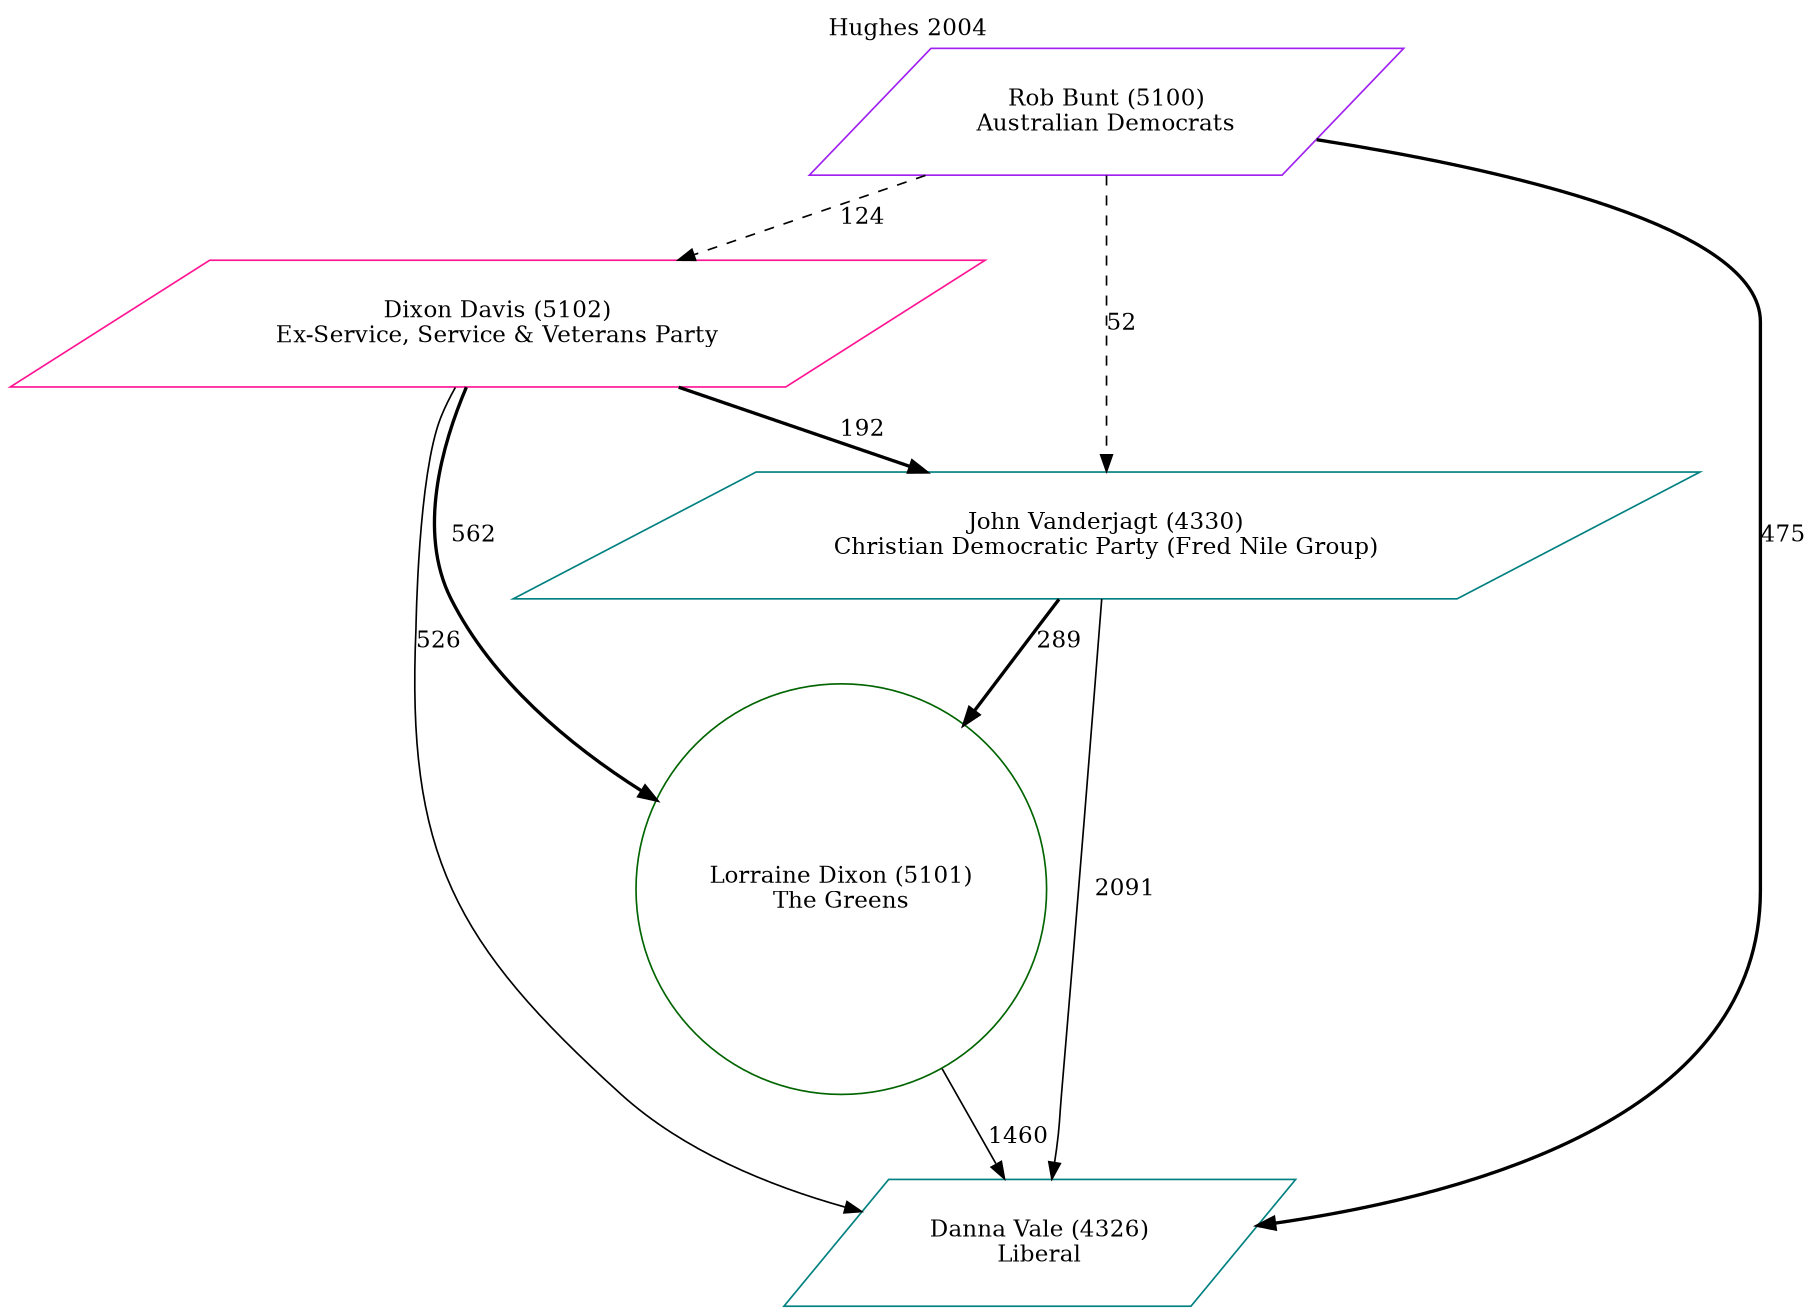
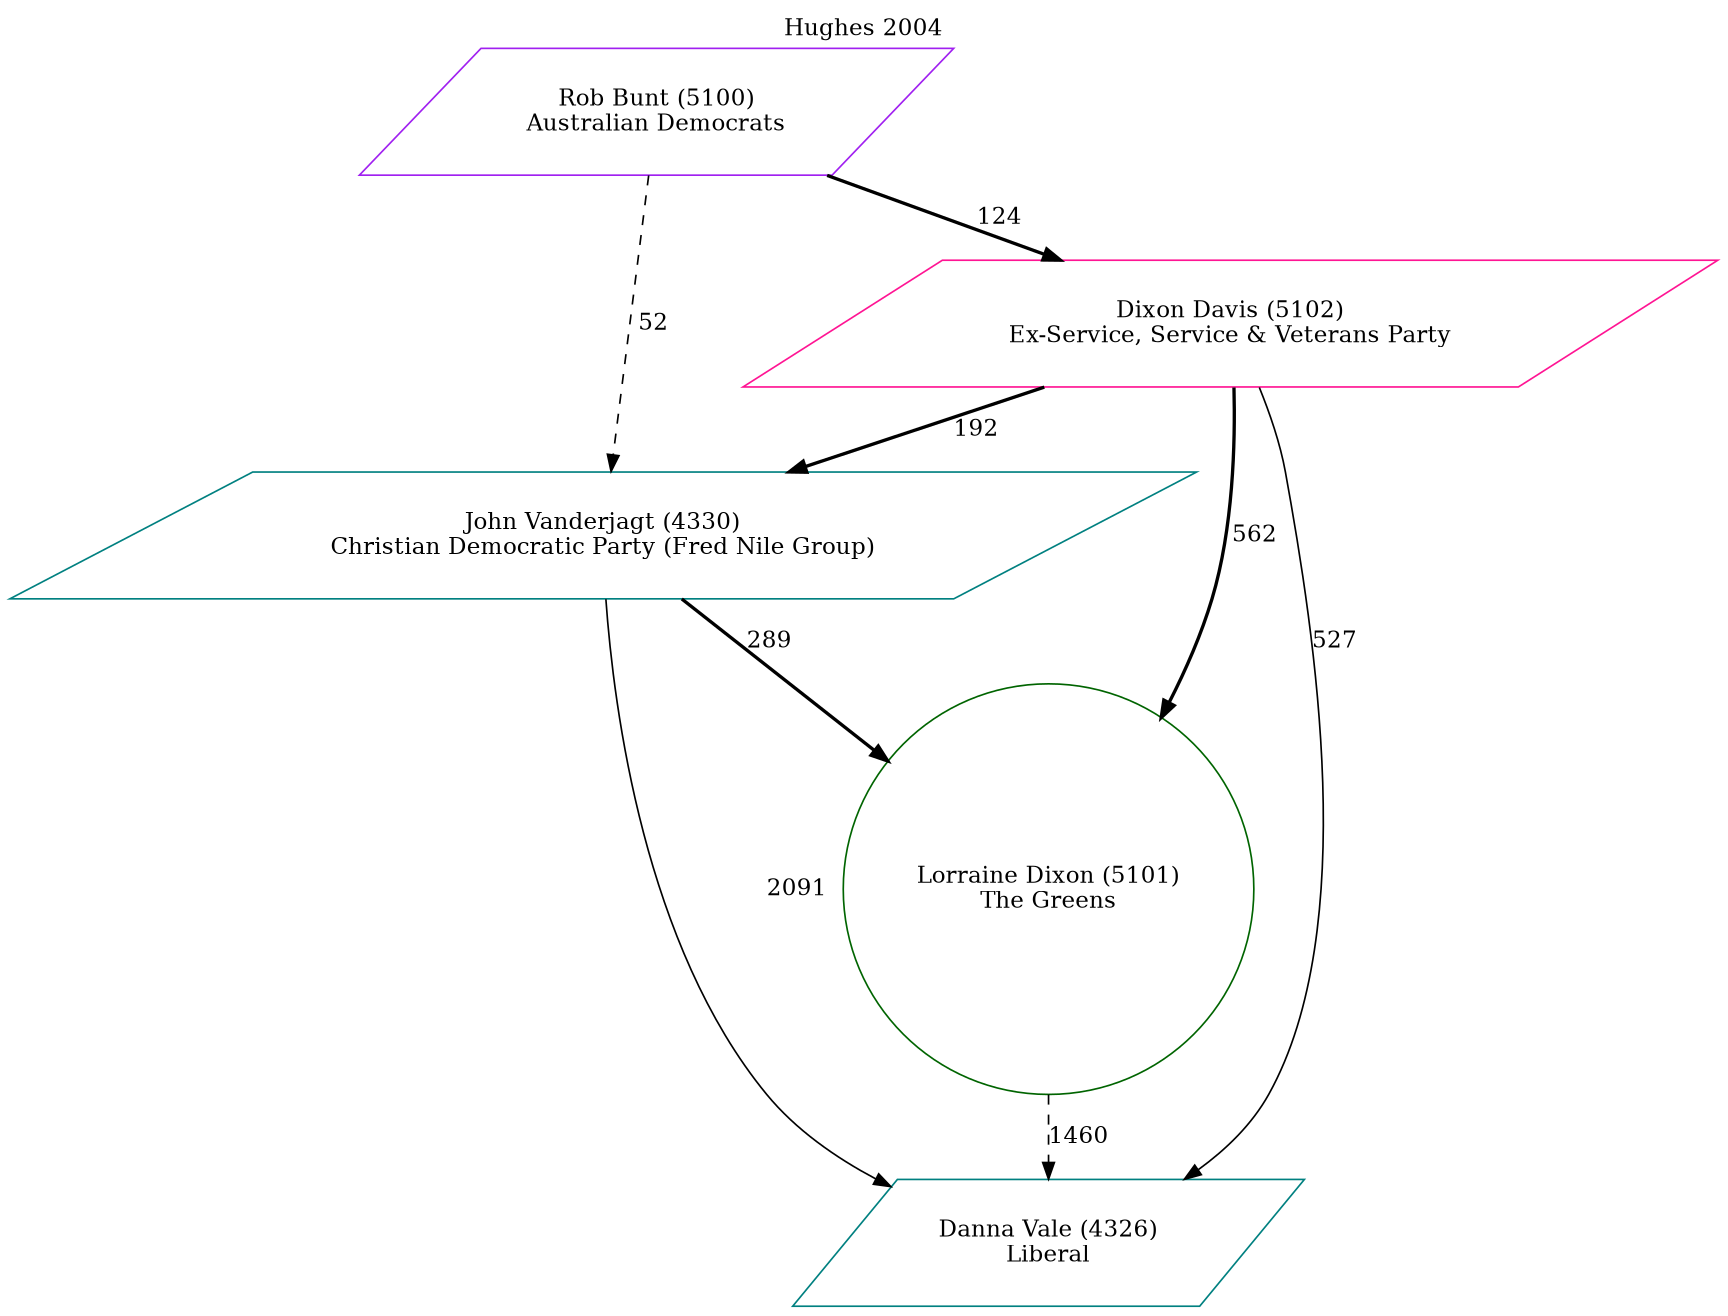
  digraph {
    label="Hughes 2004"
    labelloc=t
    mclimit=10
    node [color=teal shape=parallelogram]
    edge [style=bold]
    n1 [label="Danna Vale (4326)\nLiberal"]
    n2 [color=darkgreen label="Lorraine Dixon (5101)\nThe Greens" shape=circle]
    n3 [label="John Vanderjagt (4330)\nChristian Democratic Party (Fred Nile Group)"]
    n4 [color=deeppink label="Dixon Davis (5102)\nEx-Service, Service & Veterans Party"]
    n5 [color=purple label="Rob Bunt (5100)\nAustralian Democrats"]
-   n2 -> n1 [label=1460 style=solid]
+   n2 -> n1 [label=1460 style=dashed]
    n3 -> n1 [label=2091 style=solid]
    n3 -> n2 [label=289]
-   n4 -> n1 [label=526 style=solid]
+   n4 -> n1 [label=527 style=solid]
    n4 -> n2 [label=562]
    n4 -> n3 [label=192]
-   n5 -> n1 [label=475]
    n5 -> n3 [label=52 style=dashed]
-   n5 -> n4 [label=124 style=dashed]
+   n5 -> n4 [label=124]
  }
